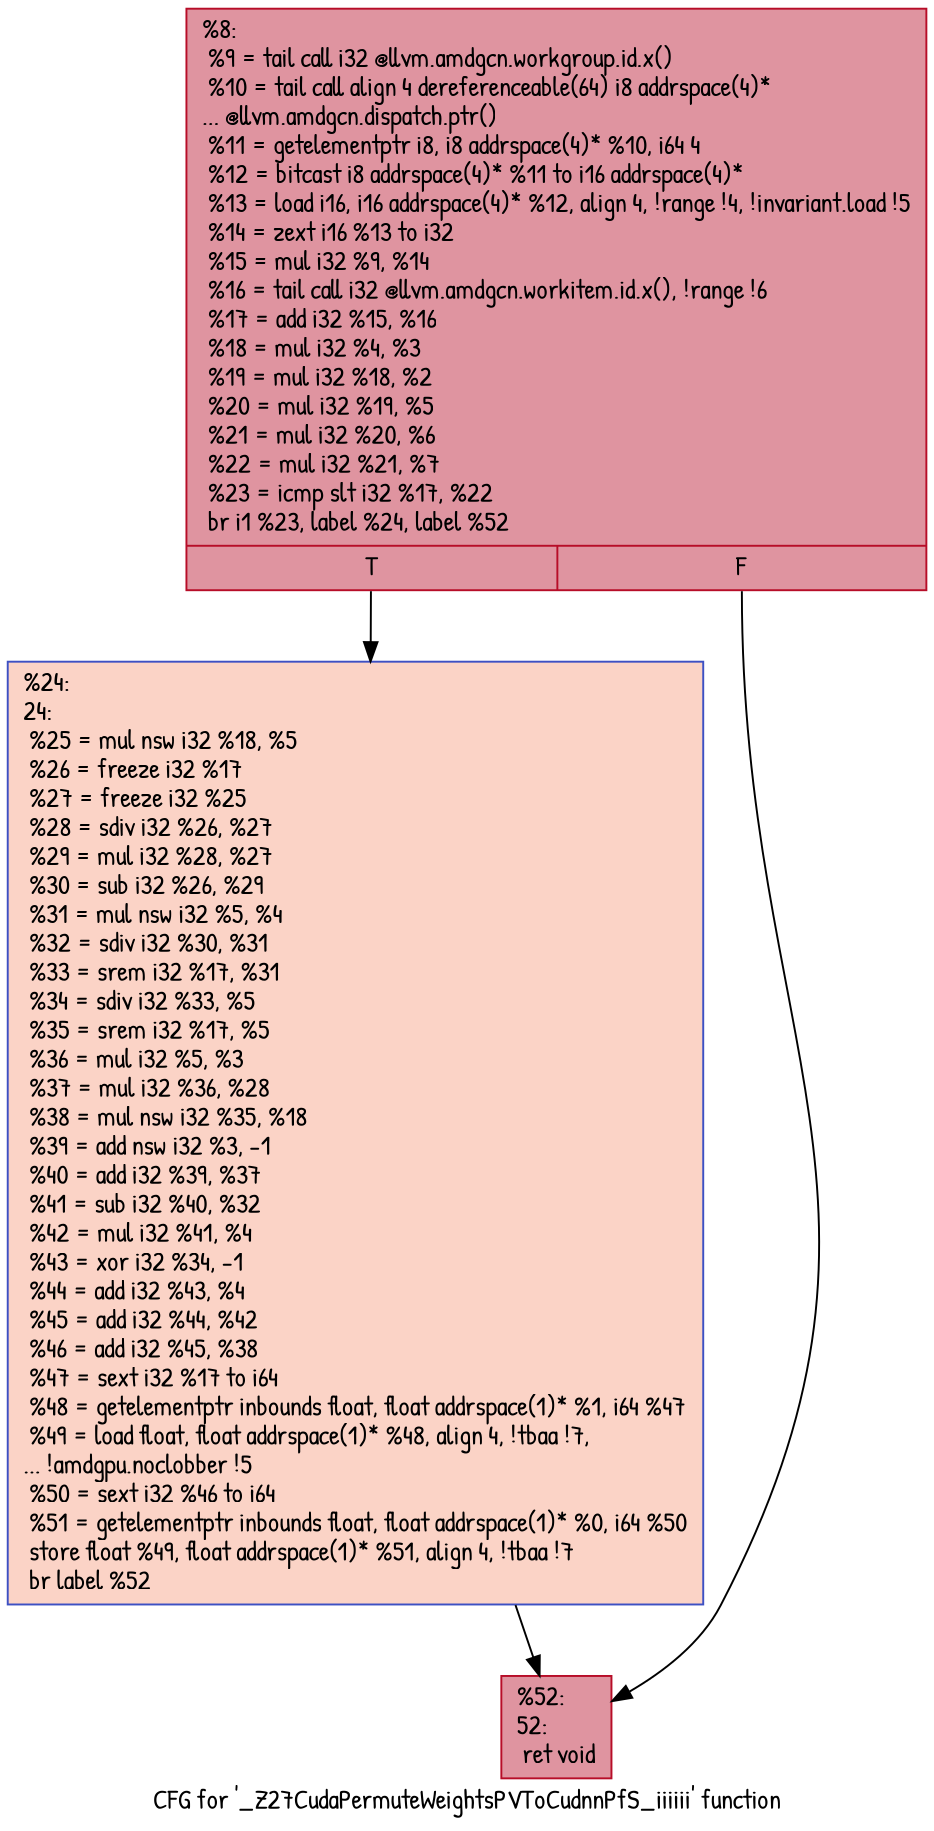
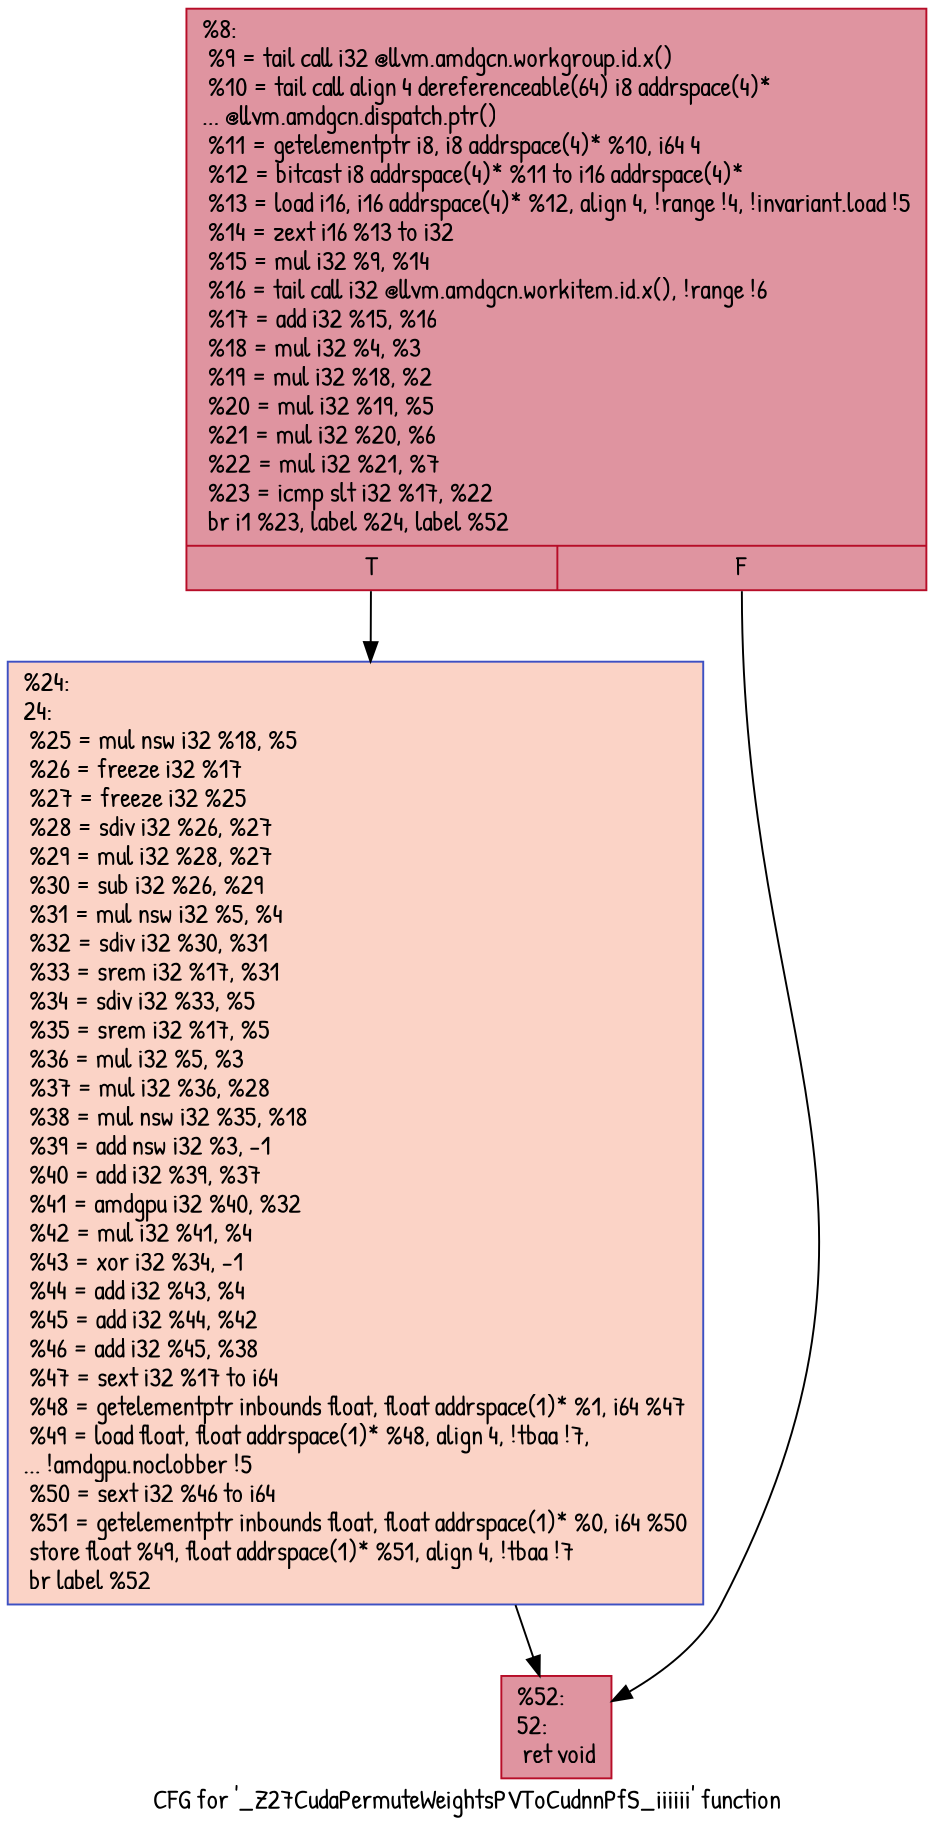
  digraph {
    label="CFG for '_Z27CudaPermuteWeightsPVToCudnnPfS_iiiiii' function"
    fontname="Patrick Hand"
    node [color="#b70d28ff" fillcolor="#b70d2870" shape=record style=filled fontname="Patrick Hand"]
    edge [fontname="Patrick Hand"]
    n1 [label="{%8:\l  %9 = tail call i32 @llvm.amdgcn.workgroup.id.x()\l  %10 = tail call align 4 dereferenceable(64) i8 addrspace(4)*\l... @llvm.amdgcn.dispatch.ptr()\l  %11 = getelementptr i8, i8 addrspace(4)* %10, i64 4\l  %12 = bitcast i8 addrspace(4)* %11 to i16 addrspace(4)*\l  %13 = load i16, i16 addrspace(4)* %12, align 4, !range !4, !invariant.load !5\l  %14 = zext i16 %13 to i32\l  %15 = mul i32 %9, %14\l  %16 = tail call i32 @llvm.amdgcn.workitem.id.x(), !range !6\l  %17 = add i32 %15, %16\l  %18 = mul i32 %4, %3\l  %19 = mul i32 %18, %2\l  %20 = mul i32 %19, %5\l  %21 = mul i32 %20, %6\l  %22 = mul i32 %21, %7\l  %23 = icmp slt i32 %17, %22\l  br i1 %23, label %24, label %52\l|{<s0>T|<s1>F}}"]
-   n2 [color="#3d50c3ff" fillcolor="#f59c7d70" label="{%24:\l24:                                               \l  %25 = mul nsw i32 %18, %5\l  %26 = freeze i32 %17\l  %27 = freeze i32 %25\l  %28 = sdiv i32 %26, %27\l  %29 = mul i32 %28, %27\l  %30 = sub i32 %26, %29\l  %31 = mul nsw i32 %5, %4\l  %32 = sdiv i32 %30, %31\l  %33 = srem i32 %17, %31\l  %34 = sdiv i32 %33, %5\l  %35 = srem i32 %17, %5\l  %36 = mul i32 %5, %3\l  %37 = mul i32 %36, %28\l  %38 = mul nsw i32 %35, %18\l  %39 = add nsw i32 %3, -1\l  %40 = add i32 %39, %37\l  %41 = sub i32 %40, %32\l  %42 = mul i32 %41, %4\l  %43 = xor i32 %34, -1\l  %44 = add i32 %43, %4\l  %45 = add i32 %44, %42\l  %46 = add i32 %45, %38\l  %47 = sext i32 %17 to i64\l  %48 = getelementptr inbounds float, float addrspace(1)* %1, i64 %47\l  %49 = load float, float addrspace(1)* %48, align 4, !tbaa !7,\l... !amdgpu.noclobber !5\l  %50 = sext i32 %46 to i64\l  %51 = getelementptr inbounds float, float addrspace(1)* %0, i64 %50\l  store float %49, float addrspace(1)* %51, align 4, !tbaa !7\l  br label %52\l}"]
+   n2 [color="#3d50c3ff" fillcolor="#f59c7d70" label="{%24:\l24:                                               \l  %25 = mul nsw i32 %18, %5\l  %26 = freeze i32 %17\l  %27 = freeze i32 %25\l  %28 = sdiv i32 %26, %27\l  %29 = mul i32 %28, %27\l  %30 = sub i32 %26, %29\l  %31 = mul nsw i32 %5, %4\l  %32 = sdiv i32 %30, %31\l  %33 = srem i32 %17, %31\l  %34 = sdiv i32 %33, %5\l  %35 = srem i32 %17, %5\l  %36 = mul i32 %5, %3\l  %37 = mul i32 %36, %28\l  %38 = mul nsw i32 %35, %18\l  %39 = add nsw i32 %3, -1\l  %40 = add i32 %39, %37\l  %41 = amdgpu i32 %40, %32\l  %42 = mul i32 %41, %4\l  %43 = xor i32 %34, -1\l  %44 = add i32 %43, %4\l  %45 = add i32 %44, %42\l  %46 = add i32 %45, %38\l  %47 = sext i32 %17 to i64\l  %48 = getelementptr inbounds float, float addrspace(1)* %1, i64 %47\l  %49 = load float, float addrspace(1)* %48, align 4, !tbaa !7,\l... !amdgpu.noclobber !5\l  %50 = sext i32 %46 to i64\l  %51 = getelementptr inbounds float, float addrspace(1)* %0, i64 %50\l  store float %49, float addrspace(1)* %51, align 4, !tbaa !7\l  br label %52\l}"]
    n3 [label="{%52:\l52:                                               \l  ret void\l}"]
    n1 -> n2 [tailport=s0]
    n1 -> n3 [tailport=s1]
    n2 -> n3
  }
